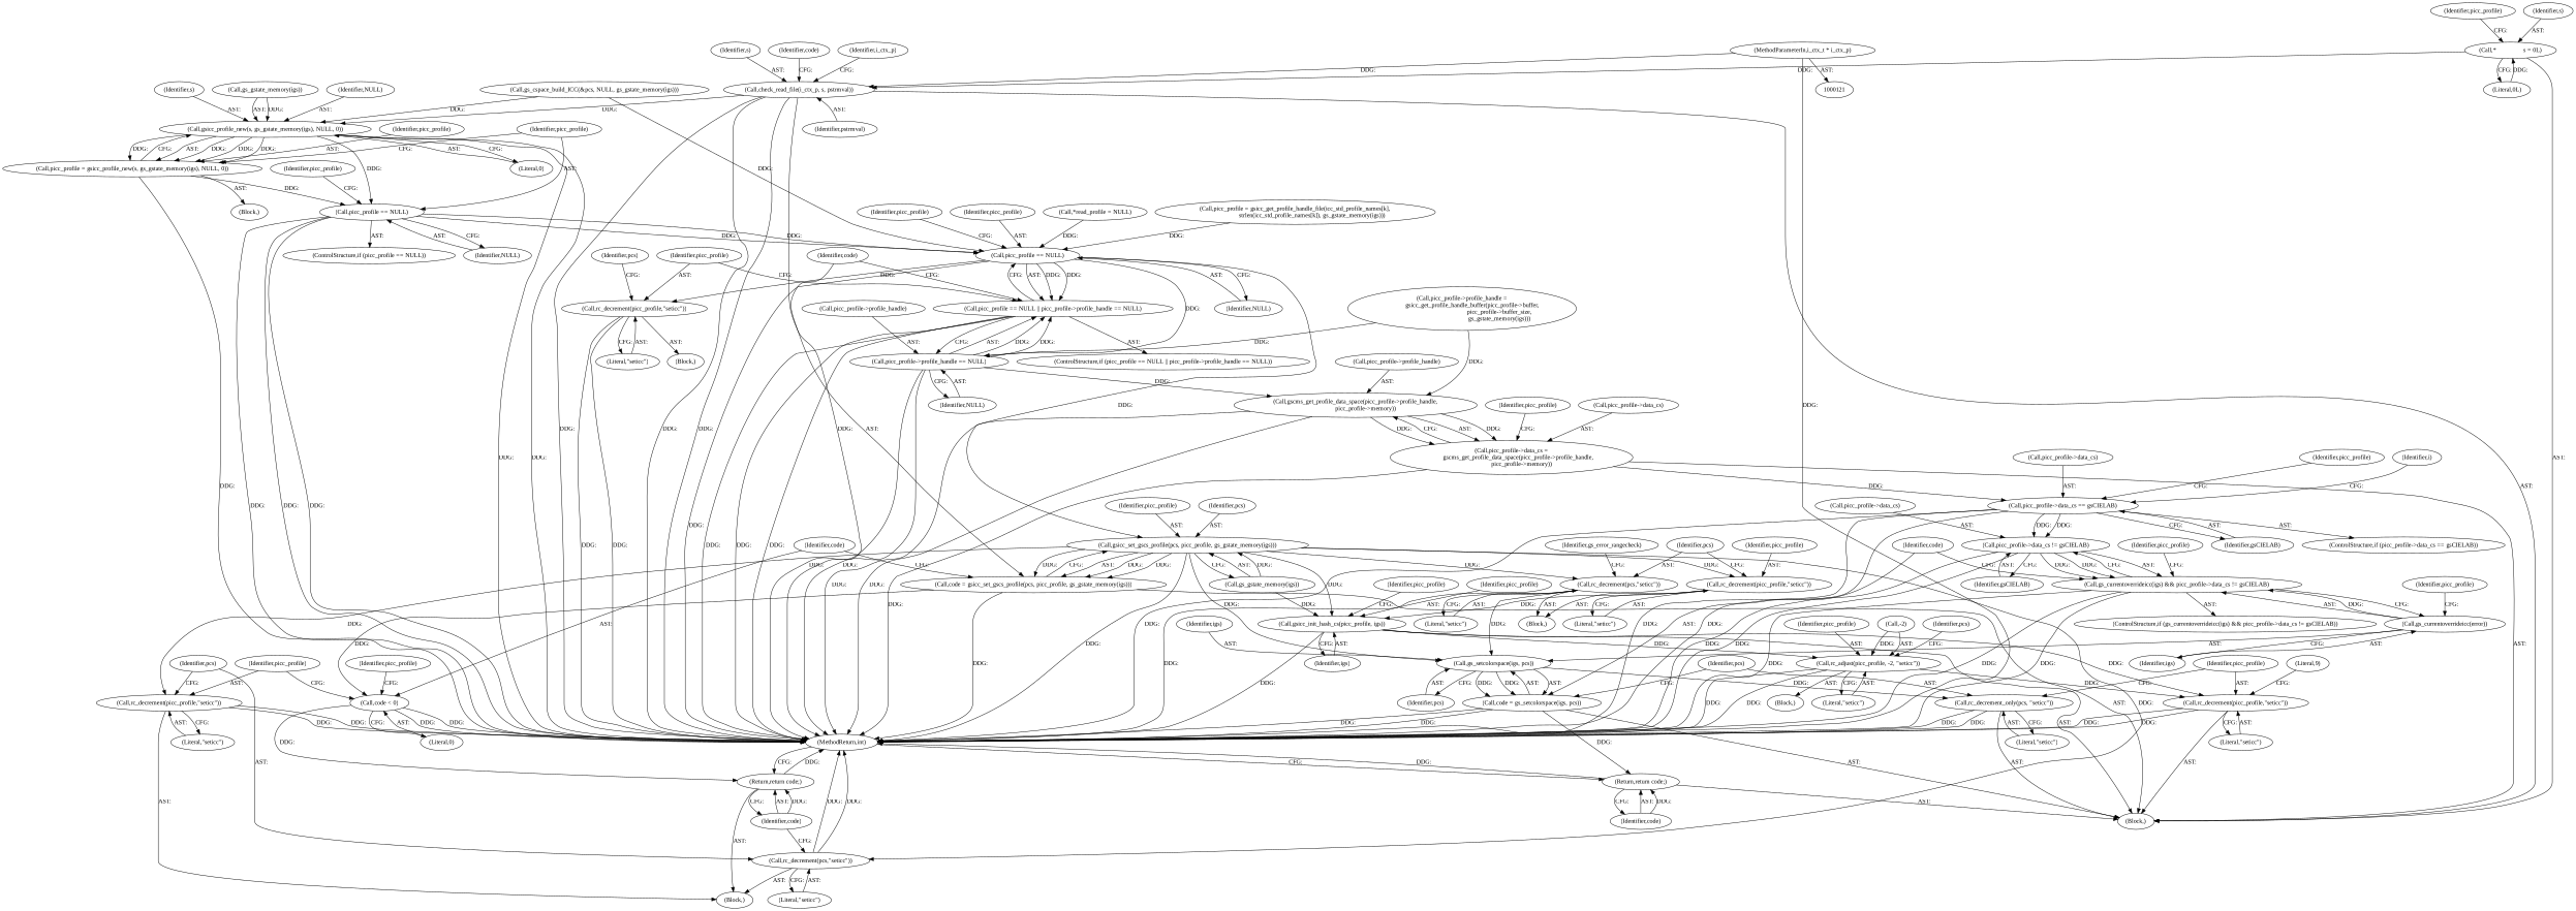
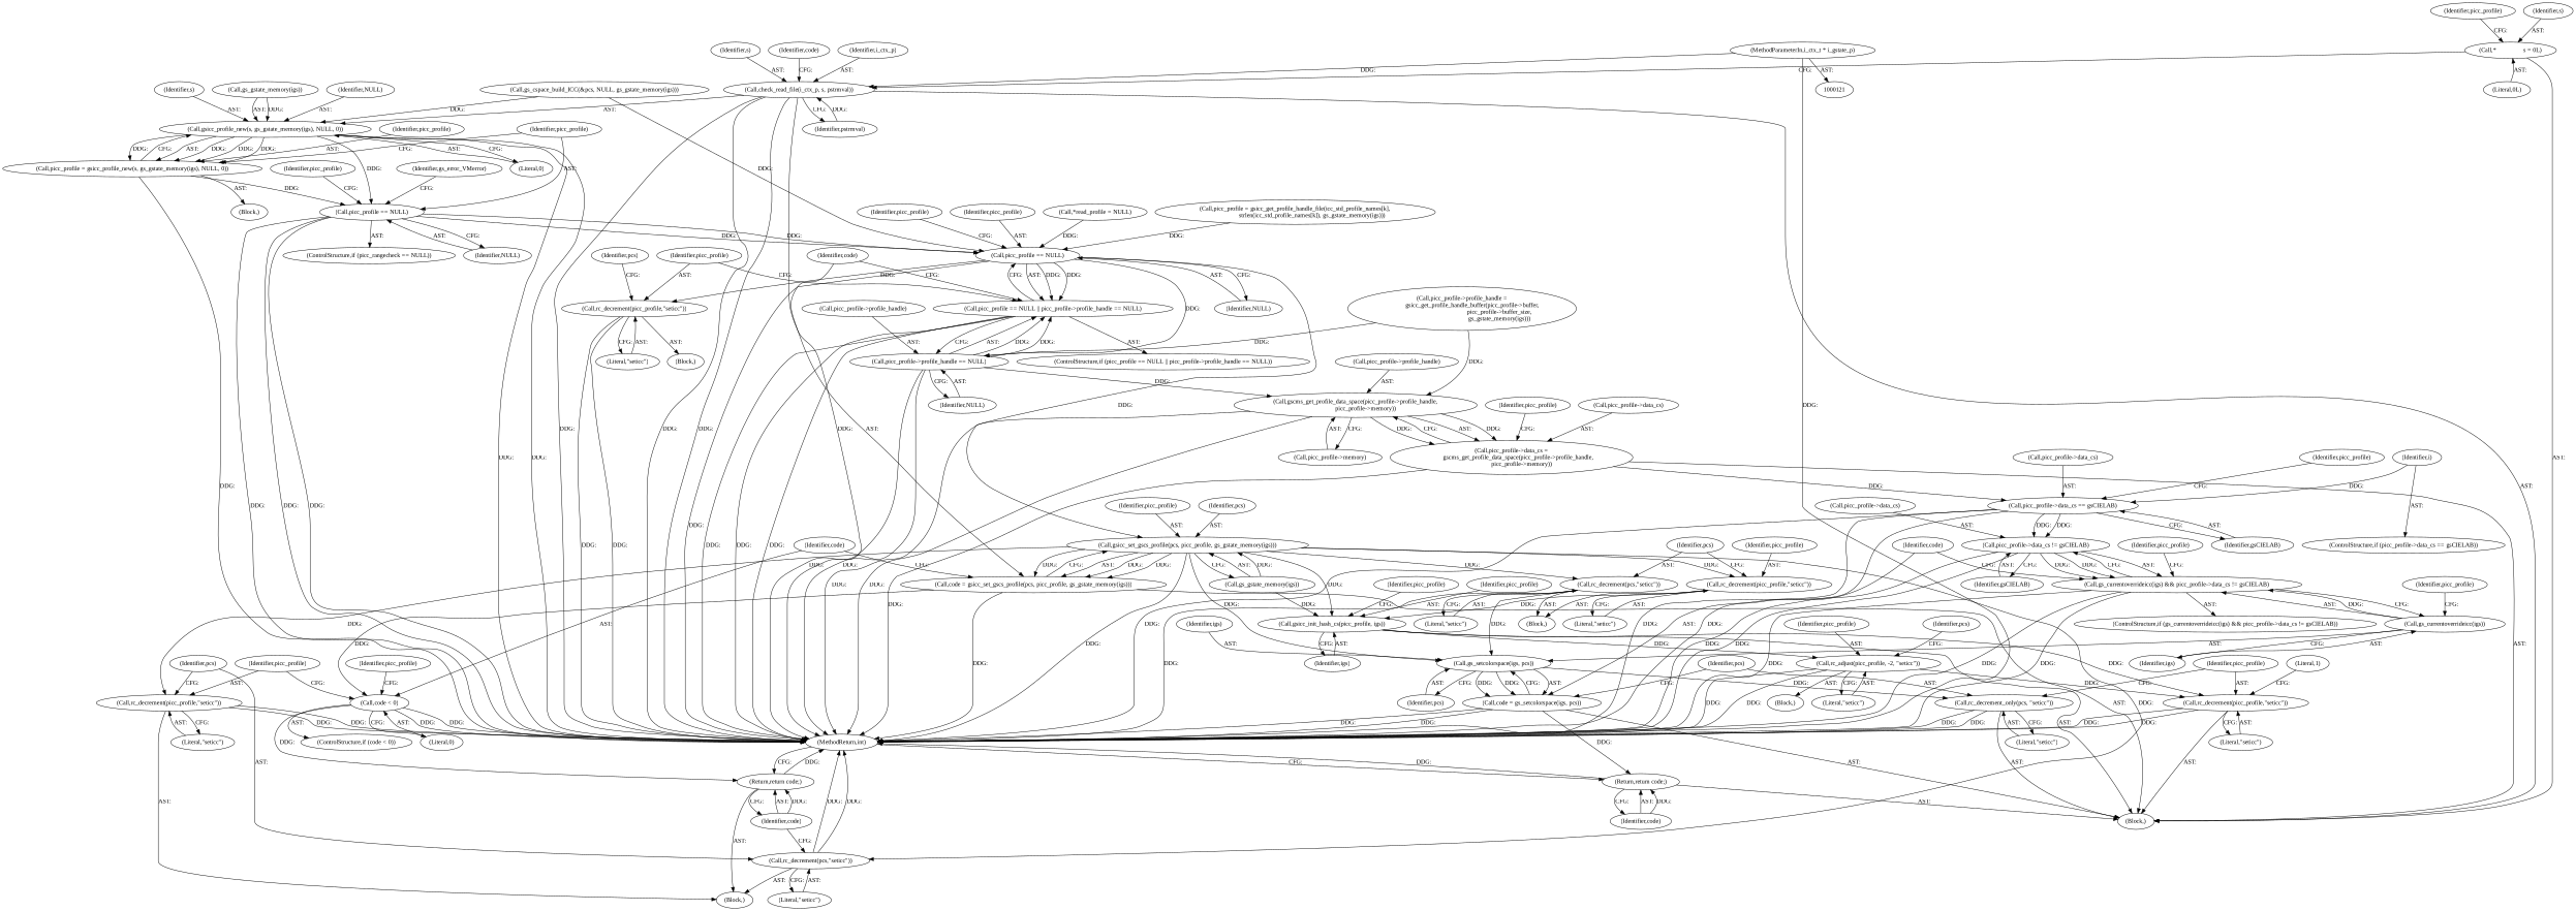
  digraph {
    fontname="Liberation Serif"
    node [fontname="Liberation Serif"]
    edge [fontname="Liberation Serif"]
    n1 [label="(Call,check_read_file(i_ctx_p, s, pstrmval))"]
    n2 [label="(Call,gsicc_profile_new(s, gs_gstate_memory(igs), NULL, 0))"]
    n3 [label="(Block,)"]
    n4 [label="(Identifier,pstrmval)"]
    n5 [label="(MethodReturn,int)"]
    n6 [label="(Call,picc_profile = gsicc_profile_new(s, gs_gstate_memory(igs), NULL, 0))"]
    n7 [label="(Call,picc_profile == NULL)"]
    n8 [label="(Literal,0)"]
    n9 [label="(Return,return code;)"]
    n10 [label="(Return,return code;)"]
-   n11 [label="(MethodParameterIn,i_ctx_t * i_ctx_p)"]
+   n11 [label="(MethodParameterIn,i_ctx_t * i_gstate_p)"]
    1000121
    n13 [label="(Call,*                s = 0L)"]
    n14 [label="(Literal,0L)"]
    n15 [label="(Block,)"]
    n16 [label="(Call,picc_profile == NULL)"]
    n17 [label="(Identifier,NULL)"]
-   n18 [label="(ControlStructure,if (picc_profile == NULL))"]
+   n18 [label="(ControlStructure,if (picc_rangecheck == NULL))"]
    n19 [label="(Call,picc_profile == NULL || picc_profile->profile_handle == NULL)"]
    n20 [label="(Call,picc_profile->profile_handle == NULL)"]
    n21 [label="(Call,rc_decrement(picc_profile,\"seticc\"))"]
    n22 [label="(Call,gsicc_set_gscs_profile(pcs, picc_profile, gs_gstate_memory(igs)))"]
    n23 [label="(Identifier,NULL)"]
    n24 [label="(ControlStructure,if (picc_profile == NULL || picc_profile->profile_handle == NULL))"]
    n25 [label="(Call,gscms_get_profile_data_space(picc_profile->profile_handle,\n            picc_profile->memory))"]
    n26 [label="(Identifier,NULL)"]
    n27 [label="(Literal,\"seticc\")"]
    n28 [label="(Block,)"]
    n29 [label="(Call,code = gsicc_set_gscs_profile(pcs, picc_profile, gs_gstate_memory(igs)))"]
    n30 [label="(Call,rc_decrement(picc_profile,\"seticc\"))"]
    n31 [label="(Call,rc_decrement(pcs,\"seticc\"))"]
    n32 [label="(Call,rc_decrement(picc_profile,\"seticc\"))"]
    n33 [label="(Call,gsicc_init_hash_cs(picc_profile, igs))"]
    n34 [label="(Call,gs_setcolorspace(igs, pcs))"]
    n35 [label="(Call,rc_decrement(pcs,\"seticc\"))"]
    n36 [label="(Call,gs_gstate_memory(igs))"]
    n37 [label="(Call,picc_profile->data_cs =\n        gscms_get_profile_data_space(picc_profile->profile_handle,\n            picc_profile->memory))"]
+   n38 [label="(Call,picc_profile->memory)"]
    n39 [label="(Call,picc_profile->data_cs == gsCIELAB)"]
    n40 [label="(Call,picc_profile->data_cs != gsCIELAB)"]
    n41 [label="(ControlStructure,if (picc_profile->data_cs == gsCIELAB))"]
    n42 [label="(Identifier,gsCIELAB)"]
    n43 [label="(Call,gs_currentoverrideicc(igs) && picc_profile->data_cs != gsCIELAB)"]
    n44 [label="(Identifier,gsCIELAB)"]
-   n45 [label="(Call,gs_currentoverrideicc(error))"]
+   n45 [label="(Call,gs_currentoverrideicc(igs))"]
    n46 [label="(ControlStructure,if (gs_currentoverrideicc(igs) && picc_profile->data_cs != gsCIELAB))"]
    n47 [label="(Identifier,igs)"]
    n48 [label="(Call,code < 0)"]
    n49 [label="(Block,)"]
    n50 [label="(Literal,\"seticc\")"]
    n51 [label="(Literal,\"seticc\")"]
    n52 [label="(Literal,\"seticc\")"]
    n53 [label="(Block,)"]
    n54 [label="(Call,rc_adjust(picc_profile, -2, \"seticc\"))"]
    n55 [label="(Call,rc_decrement(picc_profile,\"seticc\"))"]
    n56 [label="(Identifier,igs)"]
    n57 [label="(Call,code = gs_setcolorspace(igs, pcs))"]
    n58 [label="(Call,rc_decrement_only(pcs, \"seticc\"))"]
    n59 [label="(Identifier,pcs)"]
    n60 [label="(Literal,\"seticc\")"]
    n61 [label="(Literal,0)"]
+   n62 [label="(ControlStructure,if (code < 0))"]
    n63 [label="(Identifier,code)"]
    n64 [label="(Literal,\"seticc\")"]
    n65 [label="(Block,)"]
    n66 [label="(Literal,\"seticc\")"]
    n67 [label="(Literal,\"seticc\")"]
    n68 [label="(Identifier,code)"]
    n69 [label="(Call,gs_cspace_build_ICC(&pcs, NULL, gs_gstate_memory(igs)))"]
    n70 [label="(Call,picc_profile->data_cs)"]
    n71 [label="(Identifier,pcs)"]
    n72 [label="(Identifier,picc_profile)"]
    n73 [label="(Identifier,picc_profile)"]
    n74 [label="(Identifier,igs)"]
+   n75 [label="(Identifier,gs_error_VMerror)"]
    n76 [label="(Identifier,picc_profile)"]
    n77 [label="(Identifier,pcs)"]
    n78 [label="(Identifier,picc_profile)"]
    n79 [label="(Call,picc_profile->profile_handle)"]
    n80 [label="(Identifier,i)"]
    n81 [label="(Call,picc_profile->profile_handle =\n            gsicc_get_profile_handle_buffer(picc_profile->buffer,\n                                            picc_profile->buffer_size,\n                                            gs_gstate_memory(igs)))"]
    n82 [label="(Identifier,picc_profile)"]
    n83 [label="(Identifier,pcs)"]
    n84 [label="(Identifier,picc_profile)"]
    n85 [label="(Identifier,code)"]
    n86 [label="(Identifier,pcs)"]
    n87 [label="(Identifier,picc_profile)"]
    n88 [label="(Identifier,picc_profile)"]
    n89 [label="(Identifier,NULL)"]
-   n90 [label="(Identifier,gs_error_rangecheck)"]
    n91 [label="(Identifier,picc_profile)"]
    n92 [label="(Call,picc_profile->data_cs)"]
    n93 [label="(Identifier,i_ctx_p)"]
    n94 [label="(Identifier,picc_profile)"]
    n95 [label="(Identifier,code)"]
    n96 [label="(Identifier,picc_profile)"]
    n97 [label="(Call,*read_profile = NULL)"]
    n98 [label="(Call,picc_profile->profile_handle)"]
    n99 [label="(Identifier,picc_profile)"]
    n100 [label="(Identifier,s)"]
    n101 [label="(Identifier,picc_profile)"]
    n102 [label="(Identifier,s)"]
    n103 [label="(Identifier,picc_profile)"]
-   n104 [label="(Call,-2)"]
-   n105 [label="(Literal,9)"]
+   n105 [label="(Literal,1)"]
    n106 [label="(Identifier,picc_profile)"]
    n107 [label="(Identifier,pcs)"]
    n108 [label="(Call,gs_gstate_memory(igs))"]
    n109 [label="(Identifier,code)"]
    n110 [label="(Identifier,picc_profile)"]
    n111 [label="(Identifier,picc_profile)"]
    n112 [label="(Identifier,s)"]
    n113 [label="(Identifier,picc_profile)"]
    n114 [label="(Identifier,pcs)"]
    n115 [label="(Call,picc_profile = gsicc_get_profile_handle_file(icc_std_profile_names[k],\n                    strlen(icc_std_profile_names[k]), gs_gstate_memory(igs)))"]
    n116 [label="(Identifier,code)"]
    n117 [label="(Call,picc_profile->data_cs)"]
    n118 [label="(Identifier,picc_profile)"]
-   n1 -> n2 [label="DDG: "]
+   n1 -> n2 [label="AST: "]
    n1 -> n3 [label="AST: "]
+   n1 -> n4 [label="CFG: "]
    n1 -> n5 [label="DDG: "]
    n1 -> n5 [label="DDG: "]
    n1 -> n5 [label="DDG: "]
    n1 -> n5 [label="DDG: "]
    n2 -> n5 [label="DDG: "]
    n2 -> n5 [label="DDG: "]
    n2 -> n6 [label="AST: "]
    n2 -> n6 [label="DDG: "]
    n2 -> n6 [label="DDG: "]
    n2 -> n6 [label="DDG: "]
    n2 -> n6 [label="DDG: "]
    n2 -> n7 [label="DDG: "]
    n2 -> n8 [label="CFG: "]
-   n4 -> n1 [label="AST: "]
+   n4 -> n1 [label="DDG: "]
    n5 -> n9 [label="CFG: "]
    n5 -> n10 [label="CFG: "]
    n6 -> n2 [label="CFG: "]
    n6 -> n5 [label="DDG: "]
    n6 -> n7 [label="DDG: "]
    n6 -> n15 [label="AST: "]
    n7 -> n5 [label="DDG: "]
    n7 -> n5 [label="DDG: "]
    n7 -> n5 [label="DDG: "]
    n7 -> n16 [label="DDG: "]
    n7 -> n16 [label="DDG: "]
    n7 -> n17 [label="CFG: "]
    n7 -> n18 [label="AST: "]
    n8 -> n2 [label="AST: "]
    n9 -> n5 [label="DDG: "]
    n9 -> n49 [label="AST: "]
    n9 -> n63 [label="CFG: "]
    n10 -> n3 [label="AST: "]
    n10 -> n5 [label="DDG: "]
    n10 -> n68 [label="CFG: "]
    n11 -> n1 [label="DDG: "]
    n11 -> n5 [label="DDG: "]
    n11 -> 1000121 [label="AST: "]
-   n13 -> n1 [label="DDG: "]
+   n13 -> n1 [label="CFG: "]
    n13 -> n3 [label="AST: "]
-   n13 -> n14 [label="CFG: "]
-   n14 -> n13 [label="DDG: "]
+   n14 -> n13 [label="AST: "]
    n16 -> n5 [label="DDG: "]
    n16 -> n19 [label="AST: "]
    n16 -> n19 [label="DDG: "]
    n16 -> n19 [label="DDG: "]
    n16 -> n20 [label="DDG: "]
    n16 -> n21 [label="DDG: "]
    n16 -> n22 [label="DDG: "]
    n16 -> n23 [label="CFG: "]
    n17 -> n7 [label="AST: "]
    n19 -> n5 [label="DDG: "]
    n19 -> n5 [label="DDG: "]
    n19 -> n5 [label="DDG: "]
    n19 -> n16 [label="CFG: "]
    n19 -> n20 [label="CFG: "]
    n19 -> n24 [label="AST: "]
    n20 -> n5 [label="DDG: "]
    n20 -> n5 [label="DDG: "]
    n20 -> n19 [label="AST: "]
    n20 -> n19 [label="DDG: "]
    n20 -> n19 [label="DDG: "]
    n20 -> n25 [label="DDG: "]
    n20 -> n26 [label="CFG: "]
    n21 -> n5 [label="DDG: "]
    n21 -> n5 [label="DDG: "]
    n21 -> n27 [label="CFG: "]
    n21 -> n28 [label="AST: "]
    n22 -> n5 [label="DDG: "]
    n22 -> n29 [label="AST: "]
    n22 -> n29 [label="DDG: "]
    n22 -> n29 [label="DDG: "]
    n22 -> n29 [label="DDG: "]
    n22 -> n30 [label="DDG: "]
    n22 -> n31 [label="DDG: "]
    n22 -> n32 [label="DDG: "]
    n22 -> n33 [label="DDG: "]
    n22 -> n34 [label="DDG: "]
    n22 -> n35 [label="DDG: "]
    n22 -> n36 [label="CFG: "]
    n23 -> n16 [label="AST: "]
    n25 -> n5 [label="DDG: "]
    n25 -> n5 [label="DDG: "]
    n25 -> n37 [label="AST: "]
    n25 -> n37 [label="DDG: "]
    n25 -> n37 [label="DDG: "]
+   n25 -> n38 [label="CFG: "]
    n26 -> n20 [label="AST: "]
    n27 -> n21 [label="AST: "]
    n29 -> n3 [label="AST: "]
    n29 -> n5 [label="DDG: "]
    n29 -> n22 [label="CFG: "]
    n29 -> n48 [label="DDG: "]
    n30 -> n5 [label="DDG: "]
    n30 -> n5 [label="DDG: "]
    n30 -> n49 [label="AST: "]
    n30 -> n50 [label="CFG: "]
    n31 -> n5 [label="DDG: "]
    n31 -> n5 [label="DDG: "]
    n31 -> n49 [label="AST: "]
    n31 -> n51 [label="CFG: "]
    n32 -> n33 [label="DDG: "]
    n32 -> n52 [label="CFG: "]
    n32 -> n53 [label="AST: "]
    n33 -> n3 [label="AST: "]
-   n33 -> n5 [label="DDG: "]
    n33 -> n54 [label="DDG: "]
    n33 -> n55 [label="DDG: "]
    n33 -> n56 [label="CFG: "]
    n34 -> n57 [label="AST: "]
    n34 -> n57 [label="DDG: "]
    n34 -> n57 [label="DDG: "]
    n34 -> n58 [label="DDG: "]
    n34 -> n59 [label="CFG: "]
    n35 -> n5 [label="DDG: "]
    n35 -> n34 [label="DDG: "]
    n35 -> n53 [label="AST: "]
    n35 -> n60 [label="CFG: "]
    n36 -> n22 [label="AST: "]
    n36 -> n22 [label="DDG: "]
    n36 -> n33 [label="DDG: "]
    n37 -> n3 [label="AST: "]
    n37 -> n5 [label="DDG: "]
    n37 -> n25 [label="CFG: "]
    n37 -> n39 [label="DDG: "]
+   n38 -> n25 [label="AST: "]
    n39 -> n5 [label="DDG: "]
    n39 -> n5 [label="DDG: "]
    n39 -> n5 [label="DDG: "]
    n39 -> n40 [label="DDG: "]
    n39 -> n40 [label="DDG: "]
-   n39 -> n41 [label="AST: "]
+   n80 -> n41 [label="AST: "]
    n39 -> n42 [label="CFG: "]
    n40 -> n5 [label="DDG: "]
    n40 -> n5 [label="DDG: "]
    n40 -> n43 [label="AST: "]
    n40 -> n43 [label="DDG: "]
    n40 -> n43 [label="DDG: "]
    n40 -> n44 [label="CFG: "]
    n42 -> n39 [label="AST: "]
    n43 -> n5 [label="DDG: "]
    n43 -> n5 [label="DDG: "]
    n43 -> n5 [label="DDG: "]
    n43 -> n40 [label="CFG: "]
    n43 -> n45 [label="CFG: "]
    n43 -> n46 [label="AST: "]
    n44 -> n40 [label="AST: "]
    n45 -> n34 [label="AST: "]
    n45 -> n43 [label="AST: "]
    n45 -> n43 [label="DDG: "]
    n45 -> n47 [label="CFG: "]
    n47 -> n45 [label="AST: "]
    n48 -> n5 [label="DDG: "]
    n48 -> n5 [label="DDG: "]
    n48 -> n9 [label="DDG: "]
    n48 -> n61 [label="CFG: "]
+   n48 -> n62 [label="AST: "]
    n50 -> n30 [label="AST: "]
    n51 -> n31 [label="AST: "]
    n52 -> n32 [label="AST: "]
    n54 -> n5 [label="DDG: "]
    n54 -> n5 [label="DDG: "]
    n54 -> n55 [label="DDG: "]
    n54 -> n64 [label="CFG: "]
    n54 -> n65 [label="AST: "]
    n55 -> n3 [label="AST: "]
    n55 -> n5 [label="DDG: "]
    n55 -> n5 [label="DDG: "]
    n55 -> n66 [label="CFG: "]
    n56 -> n33 [label="AST: "]
    n57 -> n3 [label="AST: "]
    n57 -> n5 [label="DDG: "]
    n57 -> n5 [label="DDG: "]
    n57 -> n10 [label="DDG: "]
-   n57 -> n34 [label="AST: "]
+   n57 -> n34 [label="CFG: "]
    n58 -> n3 [label="AST: "]
    n58 -> n5 [label="DDG: "]
    n58 -> n5 [label="DDG: "]
    n58 -> n67 [label="CFG: "]
    n59 -> n34 [label="AST: "]
    n60 -> n35 [label="AST: "]
    n61 -> n48 [label="AST: "]
    n63 -> n9 [label="AST: "]
    n63 -> n9 [label="DDG: "]
    n63 -> n31 [label="CFG: "]
    n64 -> n54 [label="AST: "]
    n66 -> n55 [label="AST: "]
    n67 -> n58 [label="AST: "]
    n68 -> n10 [label="AST: "]
    n68 -> n10 [label="DDG: "]
    n69 -> n2 [label="DDG: "]
    n69 -> n16 [label="DDG: "]
    n70 -> n39 [label="AST: "]
    n71 -> n32 [label="CFG: "]
    n71 -> n35 [label="AST: "]
    n72 -> n33 [label="CFG: "]
    n73 -> n16 [label="CFG: "]
    n74 -> n34 [label="AST: "]
+   n75 -> n7 [label="CFG: "]
    n76 -> n43 [label="CFG: "]
    n77 -> n57 [label="CFG: "]
    n77 -> n58 [label="AST: "]
    n78 -> n16 [label="AST: "]
    n79 -> n25 [label="AST: "]
-   n80 -> n39 [label="CFG: "]
+   n80 -> n39 [label="DDG: "]
    n81 -> n20 [label="DDG: "]
    n81 -> n25 [label="DDG: "]
    n82 -> n30 [label="AST: "]
    n82 -> n48 [label="CFG: "]
    n83 -> n54 [label="CFG: "]
    n84 -> n32 [label="AST: "]
    n85 -> n43 [label="CFG: "]
    n85 -> n57 [label="AST: "]
    n86 -> n22 [label="AST: "]
    n87 -> n54 [label="AST: "]
    n88 -> n48 [label="CFG: "]
    n89 -> n2 [label="AST: "]
-   n90 -> n35 [label="CFG: "]
    n91 -> n39 [label="CFG: "]
    n92 -> n40 [label="AST: "]
-   n93 -> n1 [label="CFG: "]
+   n93 -> n1 [label="AST: "]
    n94 -> n19 [label="CFG: "]
    n94 -> n21 [label="AST: "]
    n95 -> n19 [label="CFG: "]
    n95 -> n29 [label="AST: "]
    n96 -> n7 [label="CFG: "]
    n97 -> n16 [label="DDG: "]
    n98 -> n20 [label="AST: "]
    n99 -> n22 [label="AST: "]
    n100 -> n2 [label="AST: "]
    n101 -> n37 [label="CFG: "]
    n102 -> n1 [label="AST: "]
    n103 -> n55 [label="AST: "]
    n103 -> n58 [label="CFG: "]
-   n104 -> n54 [label="AST: "]
-   n104 -> n54 [label="DDG: "]
    n105 -> n55 [label="CFG: "]
    n106 -> n13 [label="CFG: "]
    n107 -> n30 [label="CFG: "]
    n107 -> n31 [label="AST: "]
    n108 -> n2 [label="AST: "]
    n108 -> n2 [label="DDG: "]
    n109 -> n1 [label="CFG: "]
    n110 -> n6 [label="CFG: "]
    n110 -> n7 [label="AST: "]
    n111 -> n6 [label="AST: "]
    n112 -> n13 [label="AST: "]
    n113 -> n33 [label="AST: "]
    n114 -> n21 [label="CFG: "]
    n115 -> n16 [label="DDG: "]
    n116 -> n29 [label="CFG: "]
    n116 -> n48 [label="AST: "]
    n117 -> n37 [label="AST: "]
    n118 -> n45 [label="CFG: "]
  }
